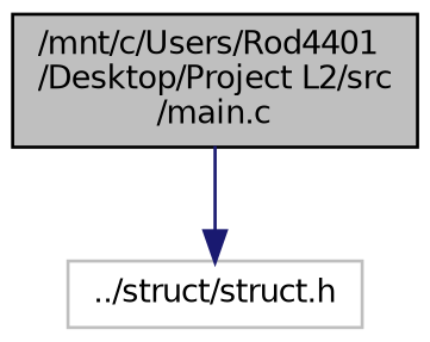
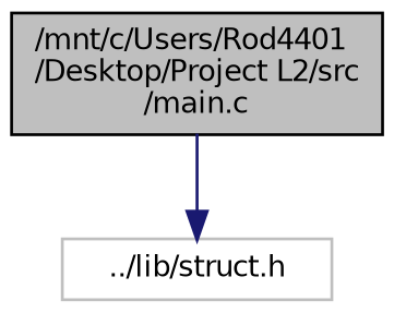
  digraph {
    fontname="DejaVu Sans"
    node [fontname="DejaVu Sans" fontsize=10 shape=record style=filled]
    n1 [color=black fillcolor=grey75 fontcolor=black height=0.2 label="/mnt/c/Users/Rod4401\l/Desktop/Project L2/src\l/main.c" width=0.4]
-   n2 [color=grey75 fillcolor=white height=0.2 label="../struct/struct.h" width=0.4]
+   n2 [color=grey75 fillcolor=white height=0.2 label="../lib/struct.h" width=0.4]
    n1 -> n2 [color=midnightblue fontname="DejaVu Sans" fontsize=10 labelfontname=Helvetica labelfontsize=10 style=solid]
  }
